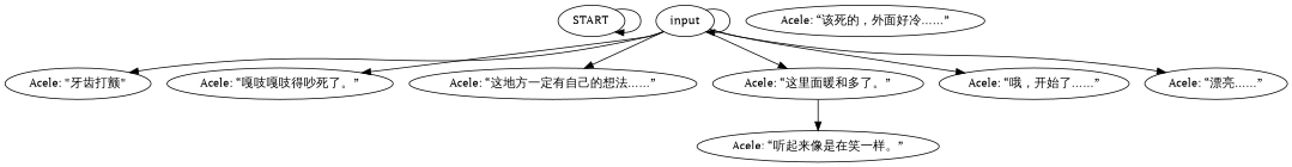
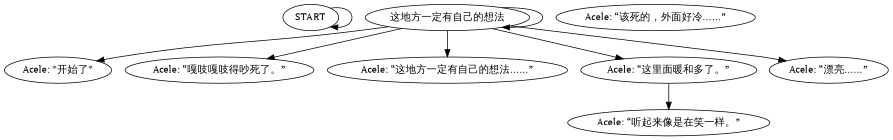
  digraph {
    fontname="PT Serif"
    node [fontname="PT Serif"]
    edge [fontname="PT Serif"]
    n1 [label=START]
-   n2 [label=input]
-   n3 [label="Acele: *牙齿打颤*"]
+   n2 [label="这地方一定有自己的想法"]
+   n3 [label="Acele: *开始了*"]
    n4 [label="Acele: “嘎吱嘎吱得吵死了。”"]
    n5 [label="Acele: “这地方一定有自己的想法……”"]
    n6 [label="Acele: “这里面暖和多了。”"]
-   n7 [label="Acele: “哦，开始了……”"]
    n8 [label="Acele: “漂亮……”"]
    n9 [label="Acele: “听起来像是在笑一样。”"]
    n10 [label="Acele: “该死的，外面好冷……”"]
    n1 -> n1
    n2 -> n2
    n2 -> n3
    n2 -> n4
    n2 -> n5
    n2 -> n6
-   n2 -> n7
    n2 -> n8
    n6 -> n9
  }
